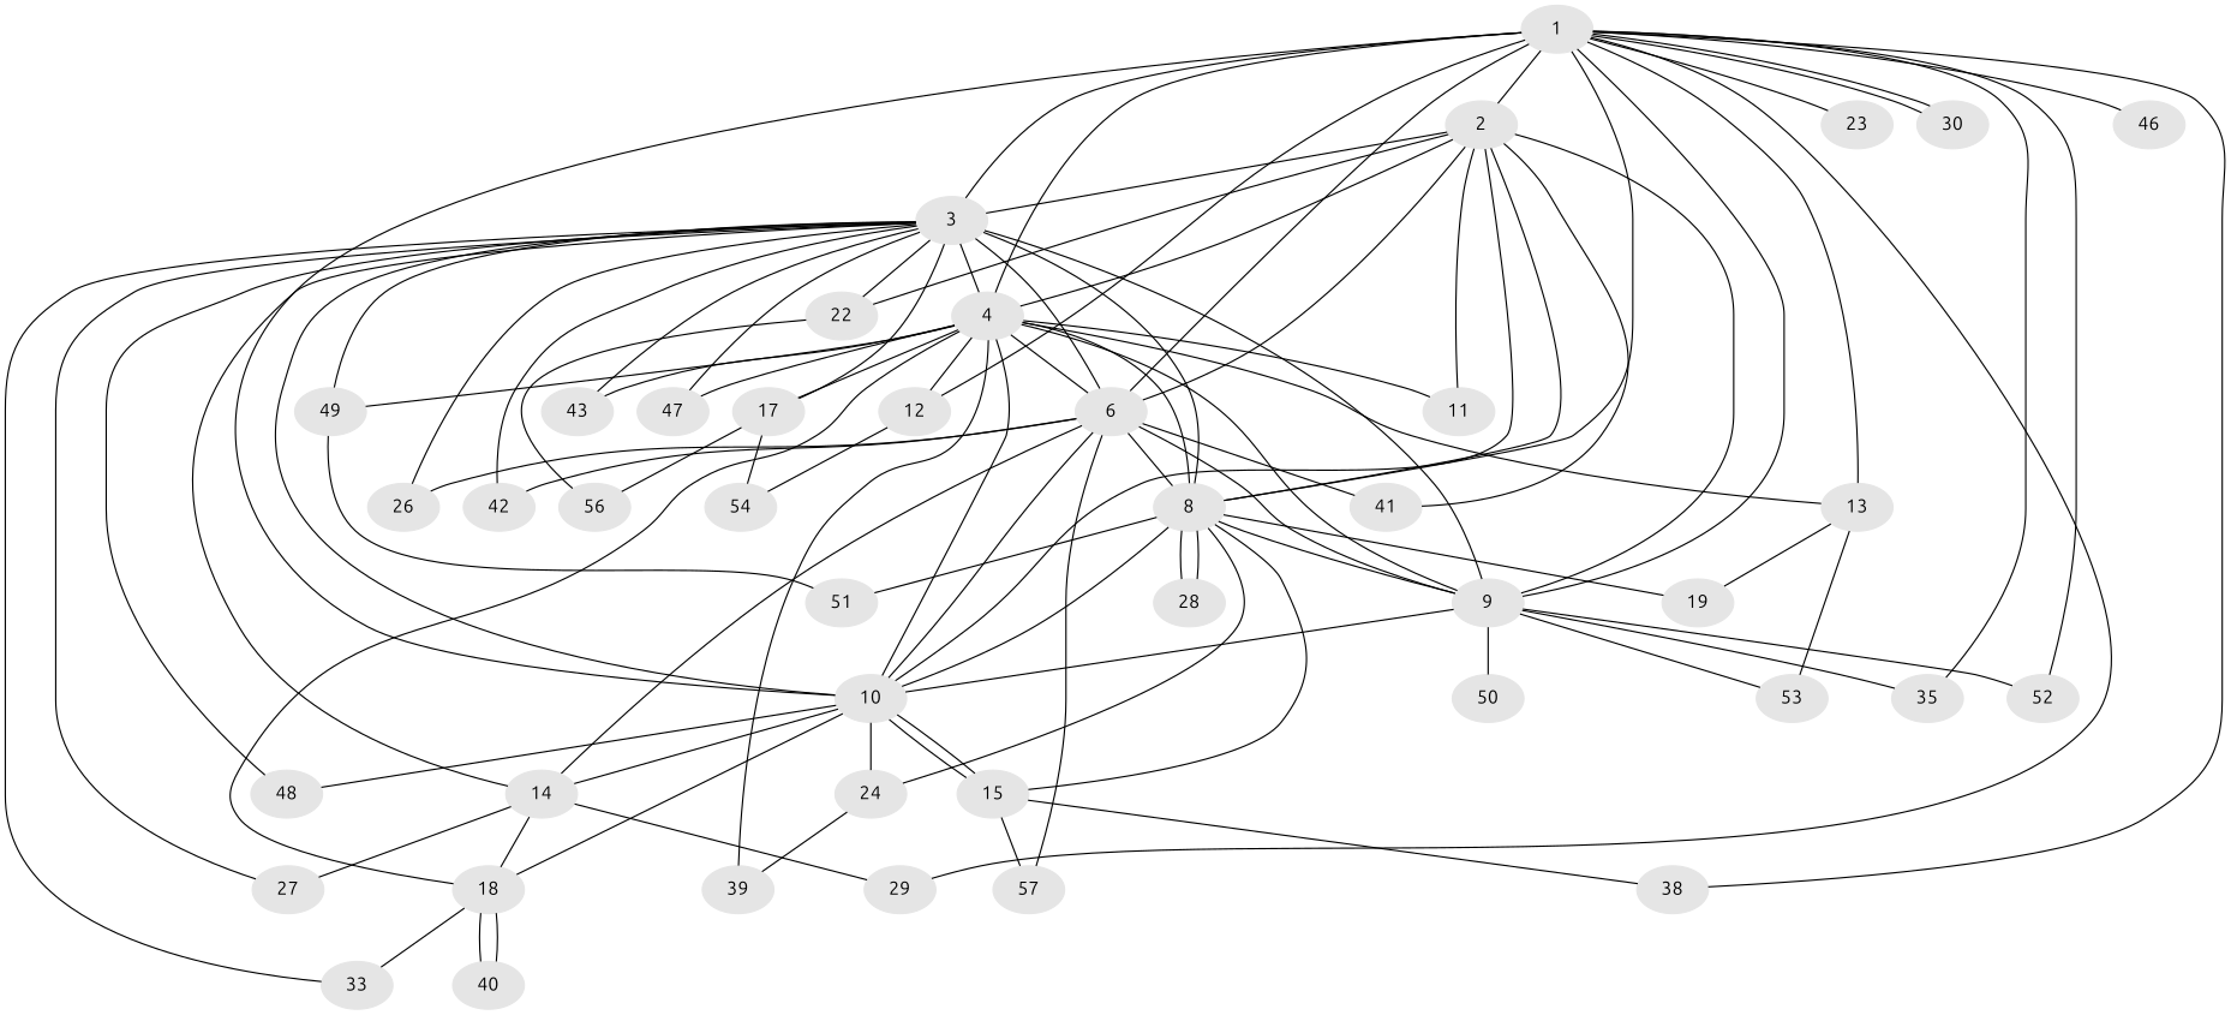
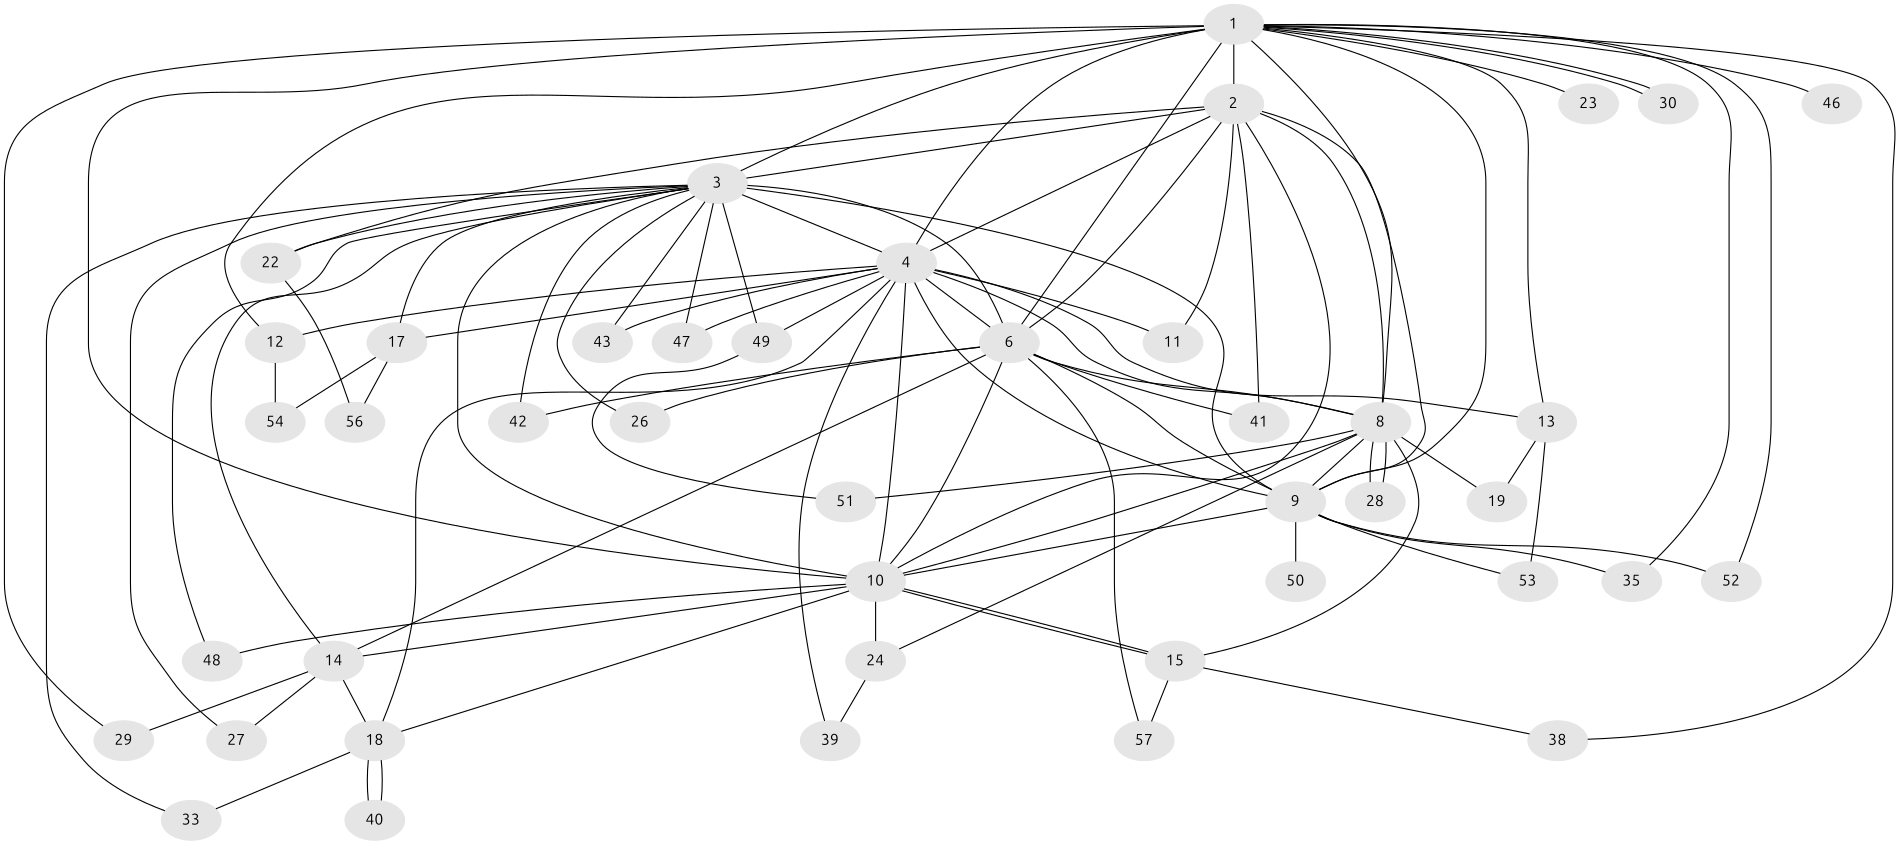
  graph {
    fontname=Ubuntu
    node [color=gray90 fontname=Ubuntu style=filled]
    edge [fontname=Ubuntu]
    1 [super="+7"]
    2 [super="+44"]
    3 [super="+5"]
    4 [super="+25"]
    6 [super="+37"]
    8 [super="+16"]
    9 [super="+36"]
    10 [super="+45"]
    12 [super="+55"]
    13
    n11 [label=29]
    23
    30
    35
    38
    46
    52
    11
    22 [super="+29"]
    41
    14 [super="+21"]
    17
    26
    27
    33
    42
    43
    47
    48
    49
    18 [super="+31"]
    39
    57
    15 [super="+34"]
    19
    24 [super="+32"]
    28
    51
    50
    53
    54
    56
    40
    1 -- 2 [weight=2]
    1 -- 3 [weight=4]
    1 -- 4 [weight=2]
    1 -- 6 [weight=3]
    1 -- 8 [weight=3]
    1 -- 9 [weight=2]
    1 -- 10 [weight=2]
    1 -- 12 [weight=2]
    1 -- 13
    1 -- n11
    1 -- 23
    1 -- 30
    1 -- 30
    1 -- 35
    1 -- 38
    1 -- 46 [weight=2]
    1 -- 52
    2 -- 3 [weight=2]
    2 -- 4
    2 -- 6
    2 -- 8
    2 -- 9 [weight=2]
    2 -- 10
    2 -- 11
    2 -- 22
    2 -- 41
    3 -- 4 [weight=2]
    3 -- 6 [weight=2]
-   3 -- 8 [weight=2]
    3 -- 9 [weight=2]
    3 -- 10 [weight=2]
    3 -- 22 [weight=2]
    3 -- 14
    3 -- 17
    3 -- 26
    3 -- 27
    3 -- 33
    3 -- 42
    3 -- 43
    3 -- 47
    3 -- 48
    3 -- 49
    4 -- 6
    4 -- 8
    4 -- 9 [weight=2]
    4 -- 10
    4 -- 12
    4 -- 13
    4 -- 11
    4 -- 17
    4 -- 43
    4 -- 47
    4 -- 49
    4 -- 18
    4 -- 39
    6 -- 8
    6 -- 9
    6 -- 10
    6 -- 41
    6 -- 14
    6 -- 26
    6 -- 42
    6 -- 57
    8 -- 9
    8 -- 10
    8 -- 15
    8 -- 19
    8 -- 24
    8 -- 28
    8 -- 28
    8 -- 51
    9 -- 10
    9 -- 35
    9 -- 52
    9 -- 50
    9 -- 53
    10 -- 14
    10 -- 48
    10 -- 18
    10 -- 15
    10 -- 15
    10 -- 24 [weight=2]
    12 -- 54
    13 -- 19
    13 -- 53
    22 -- 56
    14 -- n11
    14 -- 27
    14 -- 18
    17 -- 54
    17 -- 56
    49 -- 51
    18 -- 33
    18 -- 40
    18 -- 40
    15 -- 38
    15 -- 57
    24 -- 39
  }
